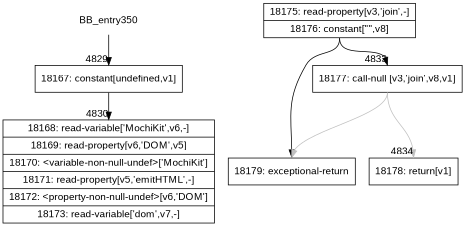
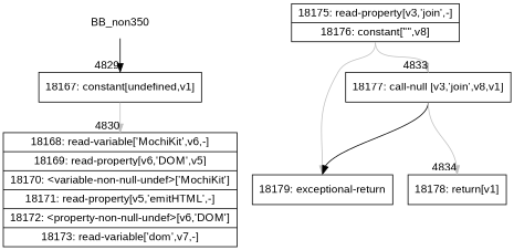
  digraph {
    fontname="Liberation Sans"
    rankdir=TD
    node [fontname="Liberation Sans" shape=record]
    edge [fontname="Liberation Sans" headport=n tailport=s]
-   BB_entry350 [shape=none]
+   BB_entry350 [shape=none label=BB_non350]
    n2 [label="{18167: constant[undefined,v1]}"]
    n3 [label="{18168: read-variable['MochiKit',v6,-]|18169: read-property[v6,'DOM',v5]|18170: \<variable-non-null-undef\>['MochiKit']|18171: read-property[v5,'emitHTML',-]|18172: \<property-non-null-undef\>[v6,'DOM']|18173: read-variable['dom',v7,-]}"]
    n4 [label="{18179: exceptional-return}"]
    n5 [label="{18175: read-property[v3,'join',-]|18176: constant[\"\",v8]}"]
    n6 [label="{18177: call-null [v3,'join',v8,v1]}"]
    n7 [label="{18178: return[v1]}"]
    BB_entry350 -> n2 [headlabel="    4829"]
-   n2 -> n3 [headlabel="      4830"]
-   n5 -> n4 [color=black]
-   n5 -> n6 [headlabel="      4833"]
-   n6 -> n4 [color=gray]
+   n2 -> n3 [headlabel="      4830" color=gray]
+   n5 -> n4 [color=gray]
+   n5 -> n6 [headlabel="      4833" color=gray]
+   n6 -> n4 [color=black]
    n6 -> n7 [color=gray headlabel="      4834"]
  }
